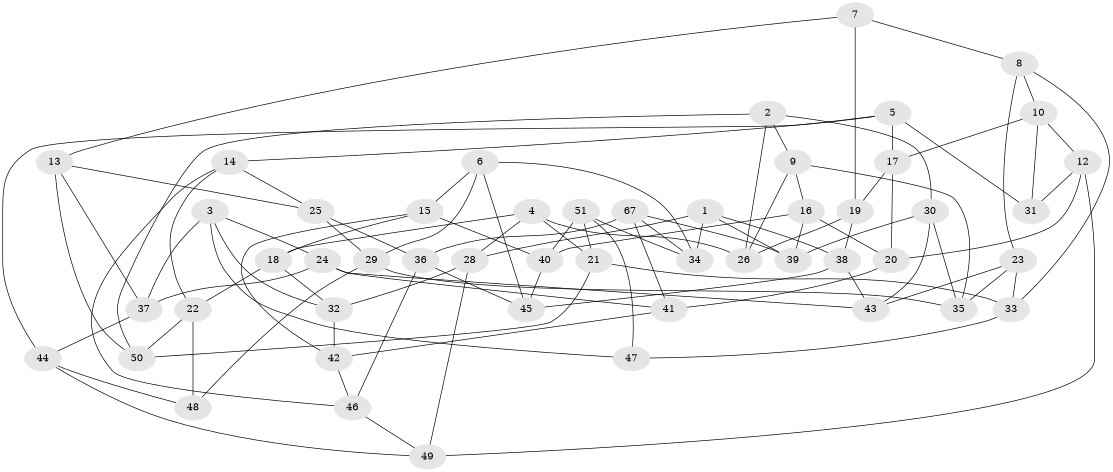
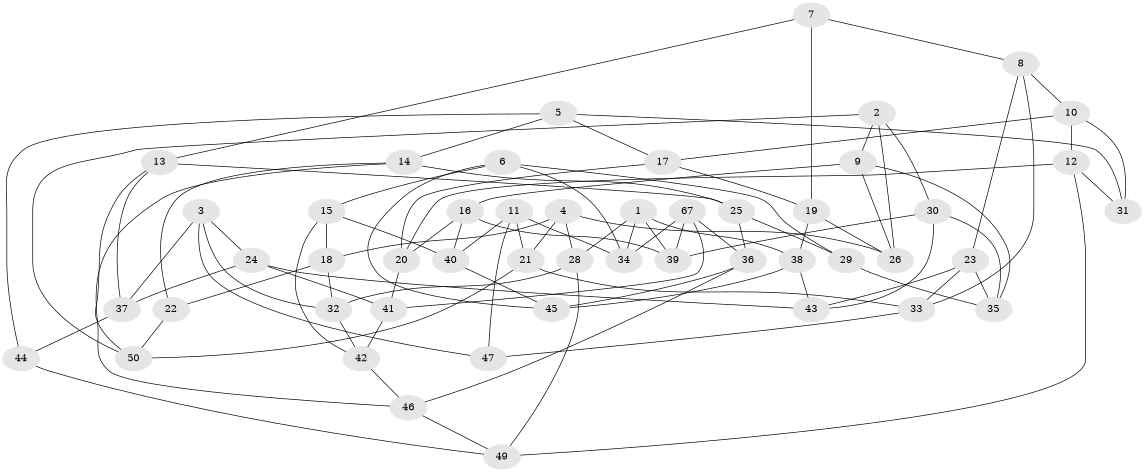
  graph {
    node [color=gray90 style=filled]
    1
    28
    34
    38
    39
    32
    49
    45
    43
    2
    9
    26
    30
    50
    16
    35
    3
    24
    37
    47
    41
    42
    44
    4
    18
    21
    22
    33
    5
    14
    17
    31
    25
    46
    19
    20
-   48
    6
    15
    29
    40
    7
    8
    13
    10
    23
    12
-   11 [label=51]
+   11
    36
    n50 [label=67]
    1 -- 28
    1 -- 34
    1 -- 38
    1 -- 39
    28 -- 32
    28 -- 49
    38 -- 45
    38 -- 43
    32 -- 42
    2 -- 9
    2 -- 26
    2 -- 30
    2 -- 50
    9 -- 26
    9 -- 16
    9 -- 35
    30 -- 39
    30 -- 43
    30 -- 35
    16 -- 39
    16 -- 20
    16 -- 40
    3 -- 32
    3 -- 24
    3 -- 37
    3 -- 47
    24 -- 43
    24 -- 37
    24 -- 41
    37 -- 44
    41 -- 42
    42 -- 46
    44 -- 49
-   44 -- 48
    4 -- 28
    4 -- 26
    4 -- 18
    4 -- 21
    18 -- 32
    18 -- 22
    21 -- 50
    21 -- 33
    22 -- 50
-   22 -- 48
    33 -- 47
    5 -- 44
    5 -- 14
    5 -- 17
    5 -- 31
    14 -- 22
    14 -- 25
    14 -- 46
    17 -- 19
    17 -- 20
    25 -- 29
    25 -- 36
    46 -- 49
    19 -- 38
    19 -- 26
    20 -- 41
    6 -- 34
    6 -- 45
    6 -- 15
    6 -- 29
    15 -- 42
    15 -- 18
    15 -- 40
    29 -- 35
-   29 -- 48
    40 -- 45
    7 -- 19
    7 -- 8
    7 -- 13
    8 -- 33
    8 -- 10
    8 -- 23
    13 -- 50
    13 -- 37
    13 -- 25
    10 -- 17
    10 -- 31
    10 -- 12
    23 -- 43
    23 -- 35
    23 -- 33
    12 -- 49
    12 -- 31
    12 -- 20
    11 -- 34
    11 -- 47
    11 -- 21
    11 -- 40
    36 -- 45
    36 -- 46
    n50 -- 34
    n50 -- 39
    n50 -- 41
    n50 -- 36
  }
